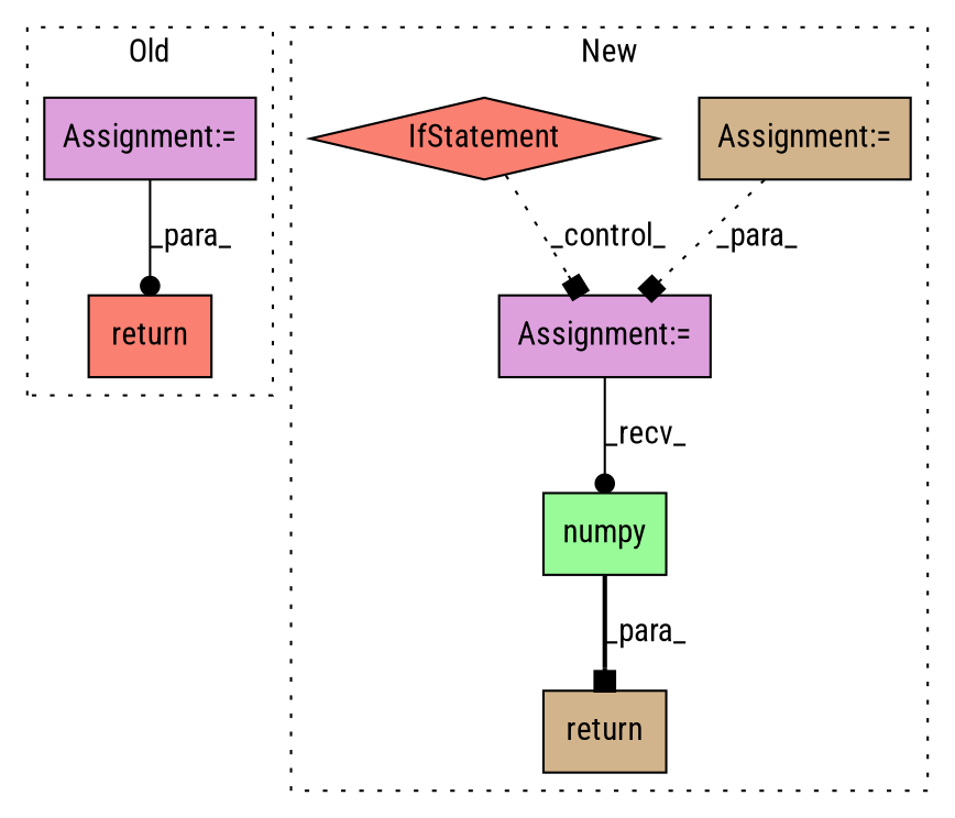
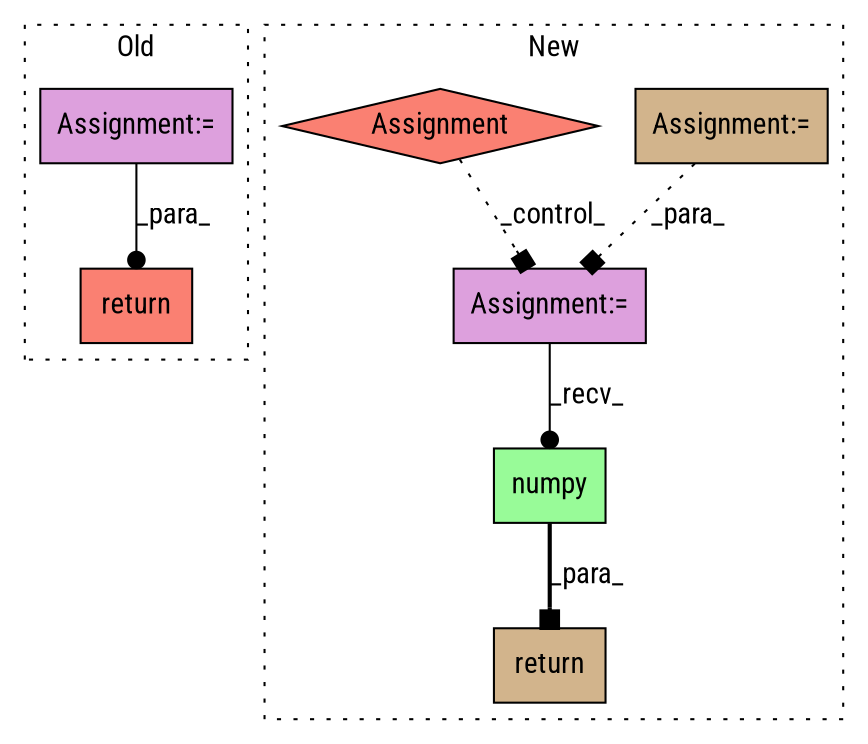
  digraph {
    fontname="Roboto Condensed"
    node [a=7 l=7 shape=box style=filled fillcolor=salmon fontname="Roboto Condensed"]
    edge [style=solid arrowhead=box fontname="Roboto Condensed"]
    n1 [a=41 label=return s=1551]
    n2 [l=1 label="Assignment:=" s=1371 fillcolor=plum]
    n3 [a=32 label=numpy s=1749 fillcolor=palegreen]
    n4 [a=41 label=return s=1723 fillcolor=tan]
    n5 [l=1 label="Assignment:=" s=1297 fillcolor=tan]
    n6 [l=1 label="Assignment:=" s=1458 fillcolor=plum]
-   n7 [a=25 l="4,2" label=IfStatement s="1410,1439" shape=diamond]
+   n7 [a=25 l="4,2" label=Assignment s="1410,1439" shape=diamond]
    subgraph cluster_1 {
      label=Old
      style=dotted
      n1
      n2
    }
    subgraph cluster_2 {
      label=New
      style=dotted
      n3
      n4
      n5
      n6
      n7
    }
    n2 -> n1 [label=_para_ arrowhead=dot]
    n3 -> n4 [label=_para_ style=bold]
    n5 -> n6 [label=_para_ style=dotted]
    n6 -> n3 [label=_recv_ arrowhead=dot]
    n7 -> n6 [label=_control_ style=dotted]
  }
